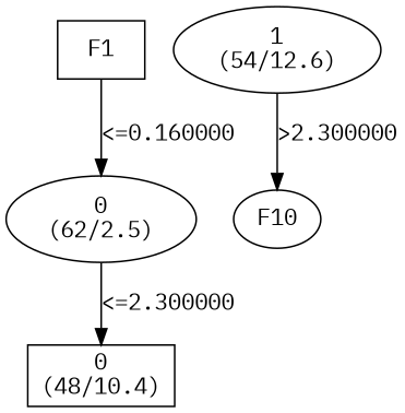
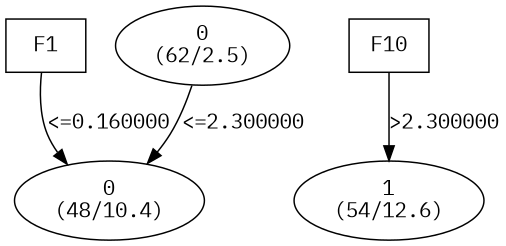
  digraph {
    fontname="IBM Plex Mono"
    node [fontname="IBM Plex Mono" shape=ellipse]
    edge [fontname="IBM Plex Mono"]
    n1 [label="F1\n" shape=box]
    n2 [label="0\n(62/2.5)"]
-   n3 [label="0\n(48/10.4)" shape=box]
-   n4 [label="F10\n"]
+   n3 [label="0\n(48/10.4)"]
+   n4 [label="F10\n" shape=box]
    n5 [label="1\n(54/12.6)"]
-   n1 -> n2 [label="<=0.160000"]
+   n1 -> n3 [label="<=0.160000"]
    n2 -> n3 [label="<=2.300000"]
-   n5 -> n4 [label=">2.300000"]
+   n4 -> n5 [label=">2.300000"]
  }
